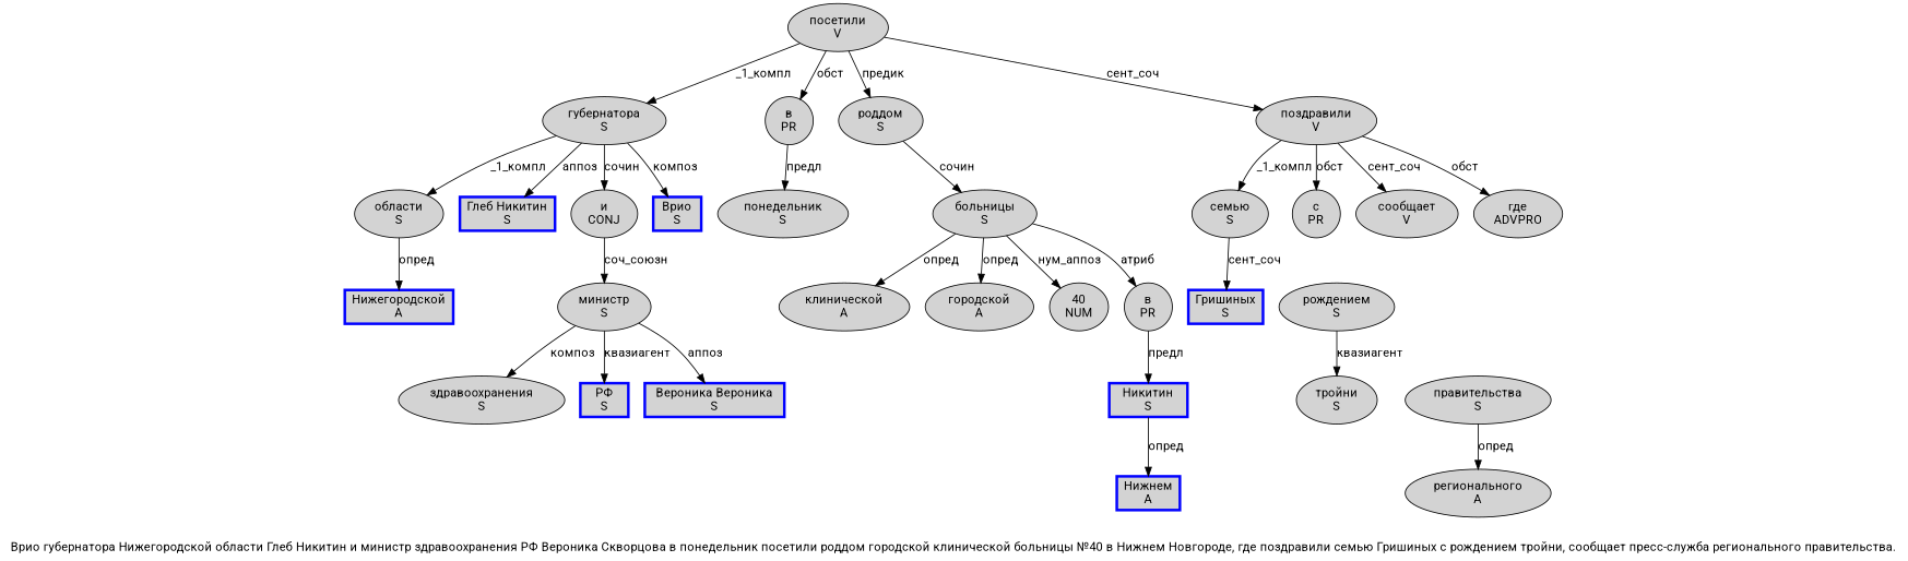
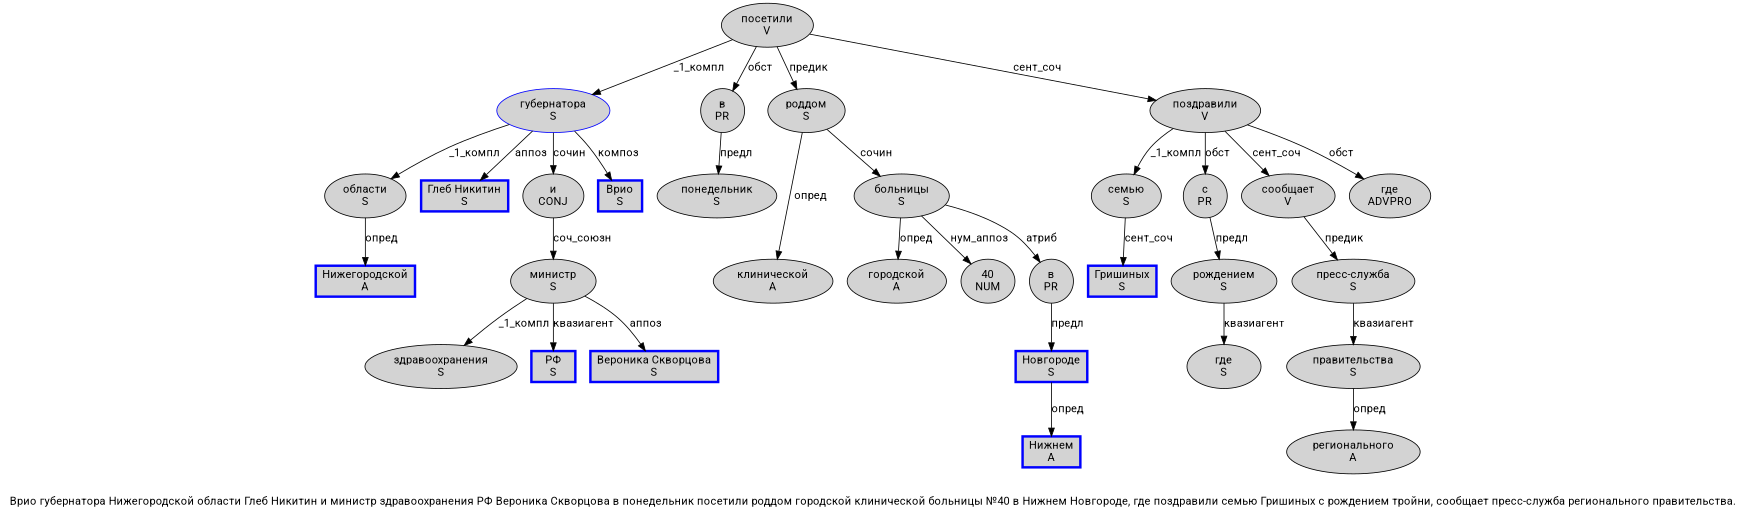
  digraph {
    fontname=Roboto
    label="Врио губернатора Нижегородской области Глеб Никитин и министр здравоохранения РФ Вероника Скворцова в понедельник посетили роддом городской клинической больницы №40 в Нижнем Новгороде, где поздравили семью Гришиных с рождением тройни, сообщает пресс-служба регионального правительства."
    node [fillcolor=lightgray fontname=Roboto penwidth=1 shape=ellipse style=filled]
    edge [fontname=Roboto]
    n1 [color=blue label="Врио\nS" penwidth=3 shape=box]
-   n2 [label="губернатора\nS"]
+   n2 [label="губернатора\nS" color=blue]
    n3 [label="области\nS"]
    n4 [color=blue label="Глеб Никитин\nS" penwidth=3 shape=box]
    n5 [label="и\nCONJ"]
    n6 [color=blue label="Нижегородской\nA" penwidth=3 shape=box]
    n7 [label="министр\nS"]
    n8 [label="здравоохранения\nS"]
    n9 [color=blue label="РФ\nS" penwidth=3 shape=box]
-   n10 [color=blue label="Вероника Вероника\nS" penwidth=3 shape=box]
+   n10 [color=blue label="Вероника Скворцова\nS" penwidth=3 shape=box]
    n11 [label="в\nPR"]
    n12 [label="понедельник\nS"]
    n13 [label="посетили\nV"]
    n14 [label="роддом\nS"]
    n15 [label="поздравили\nV"]
    n16 [label="больницы\nS"]
    n17 [label="где\nADVPRO"]
    n18 [label="семью\nS"]
    n19 [label="с\nPR"]
    n20 [label="сообщает\nV"]
    n21 [label="городской\nA"]
    n22 [label="клинической\nA"]
    n23 [label="40\nNUM"]
    n24 [label="в\nPR"]
-   n25 [color=blue label="Никитин\nS" penwidth=3 shape=box]
+   n25 [color=blue label="Новгороде\nS" penwidth=3 shape=box]
    n26 [color=blue label="Нижнем\nA" penwidth=3 shape=box]
    n27 [color=blue label="Гришиных\nS" penwidth=3 shape=box]
    n28 [label="рождением\nS"]
-   n30 [label="тройни\nS"]
+   n29 [label="пресс-служба\nS"]
+   n30 [label="где\nS"]
    n31 [label="правительства\nS"]
    n32 [label="регионального\nA"]
    n2 -> n1 [label="композ"]
    n2 -> n3 [label="_1_компл"]
    n2 -> n4 [label="аппоз"]
    n2 -> n5 [label="сочин"]
    n3 -> n6 [label="опред"]
    n5 -> n7 [label="соч_союзн"]
-   n7 -> n8 [label="композ"]
+   n7 -> n8 [label="_1_компл"]
    n7 -> n9 [label="квазиагент"]
    n7 -> n10 [label="аппоз"]
    n11 -> n12 [label="предл"]
    n13 -> n2 [label="_1_компл"]
    n13 -> n11 [label="обст"]
    n13 -> n14 [label="предик"]
    n13 -> n15 [label="сент_соч"]
    n14 -> n16 [label="сочин"]
    n15 -> n17 [label="обст"]
    n15 -> n18 [label="_1_компл"]
    n15 -> n19 [label="обст"]
    n15 -> n20 [label="сент_соч"]
    n16 -> n21 [label="опред"]
-   n16 -> n22 [label="опред"]
+   n14 -> n22 [label="опред"]
    n16 -> n23 [label="нум_аппоз"]
    n16 -> n24 [label="атриб"]
    n18 -> n27 [label="сент_соч"]
+   n19 -> n28 [label="предл"]
+   n20 -> n29 [label="предик"]
    n24 -> n25 [label="предл"]
    n25 -> n26 [label="опред"]
    n28 -> n30 [label="квазиагент"]
+   n29 -> n31 [label="квазиагент"]
    n31 -> n32 [label="опред"]
  }
